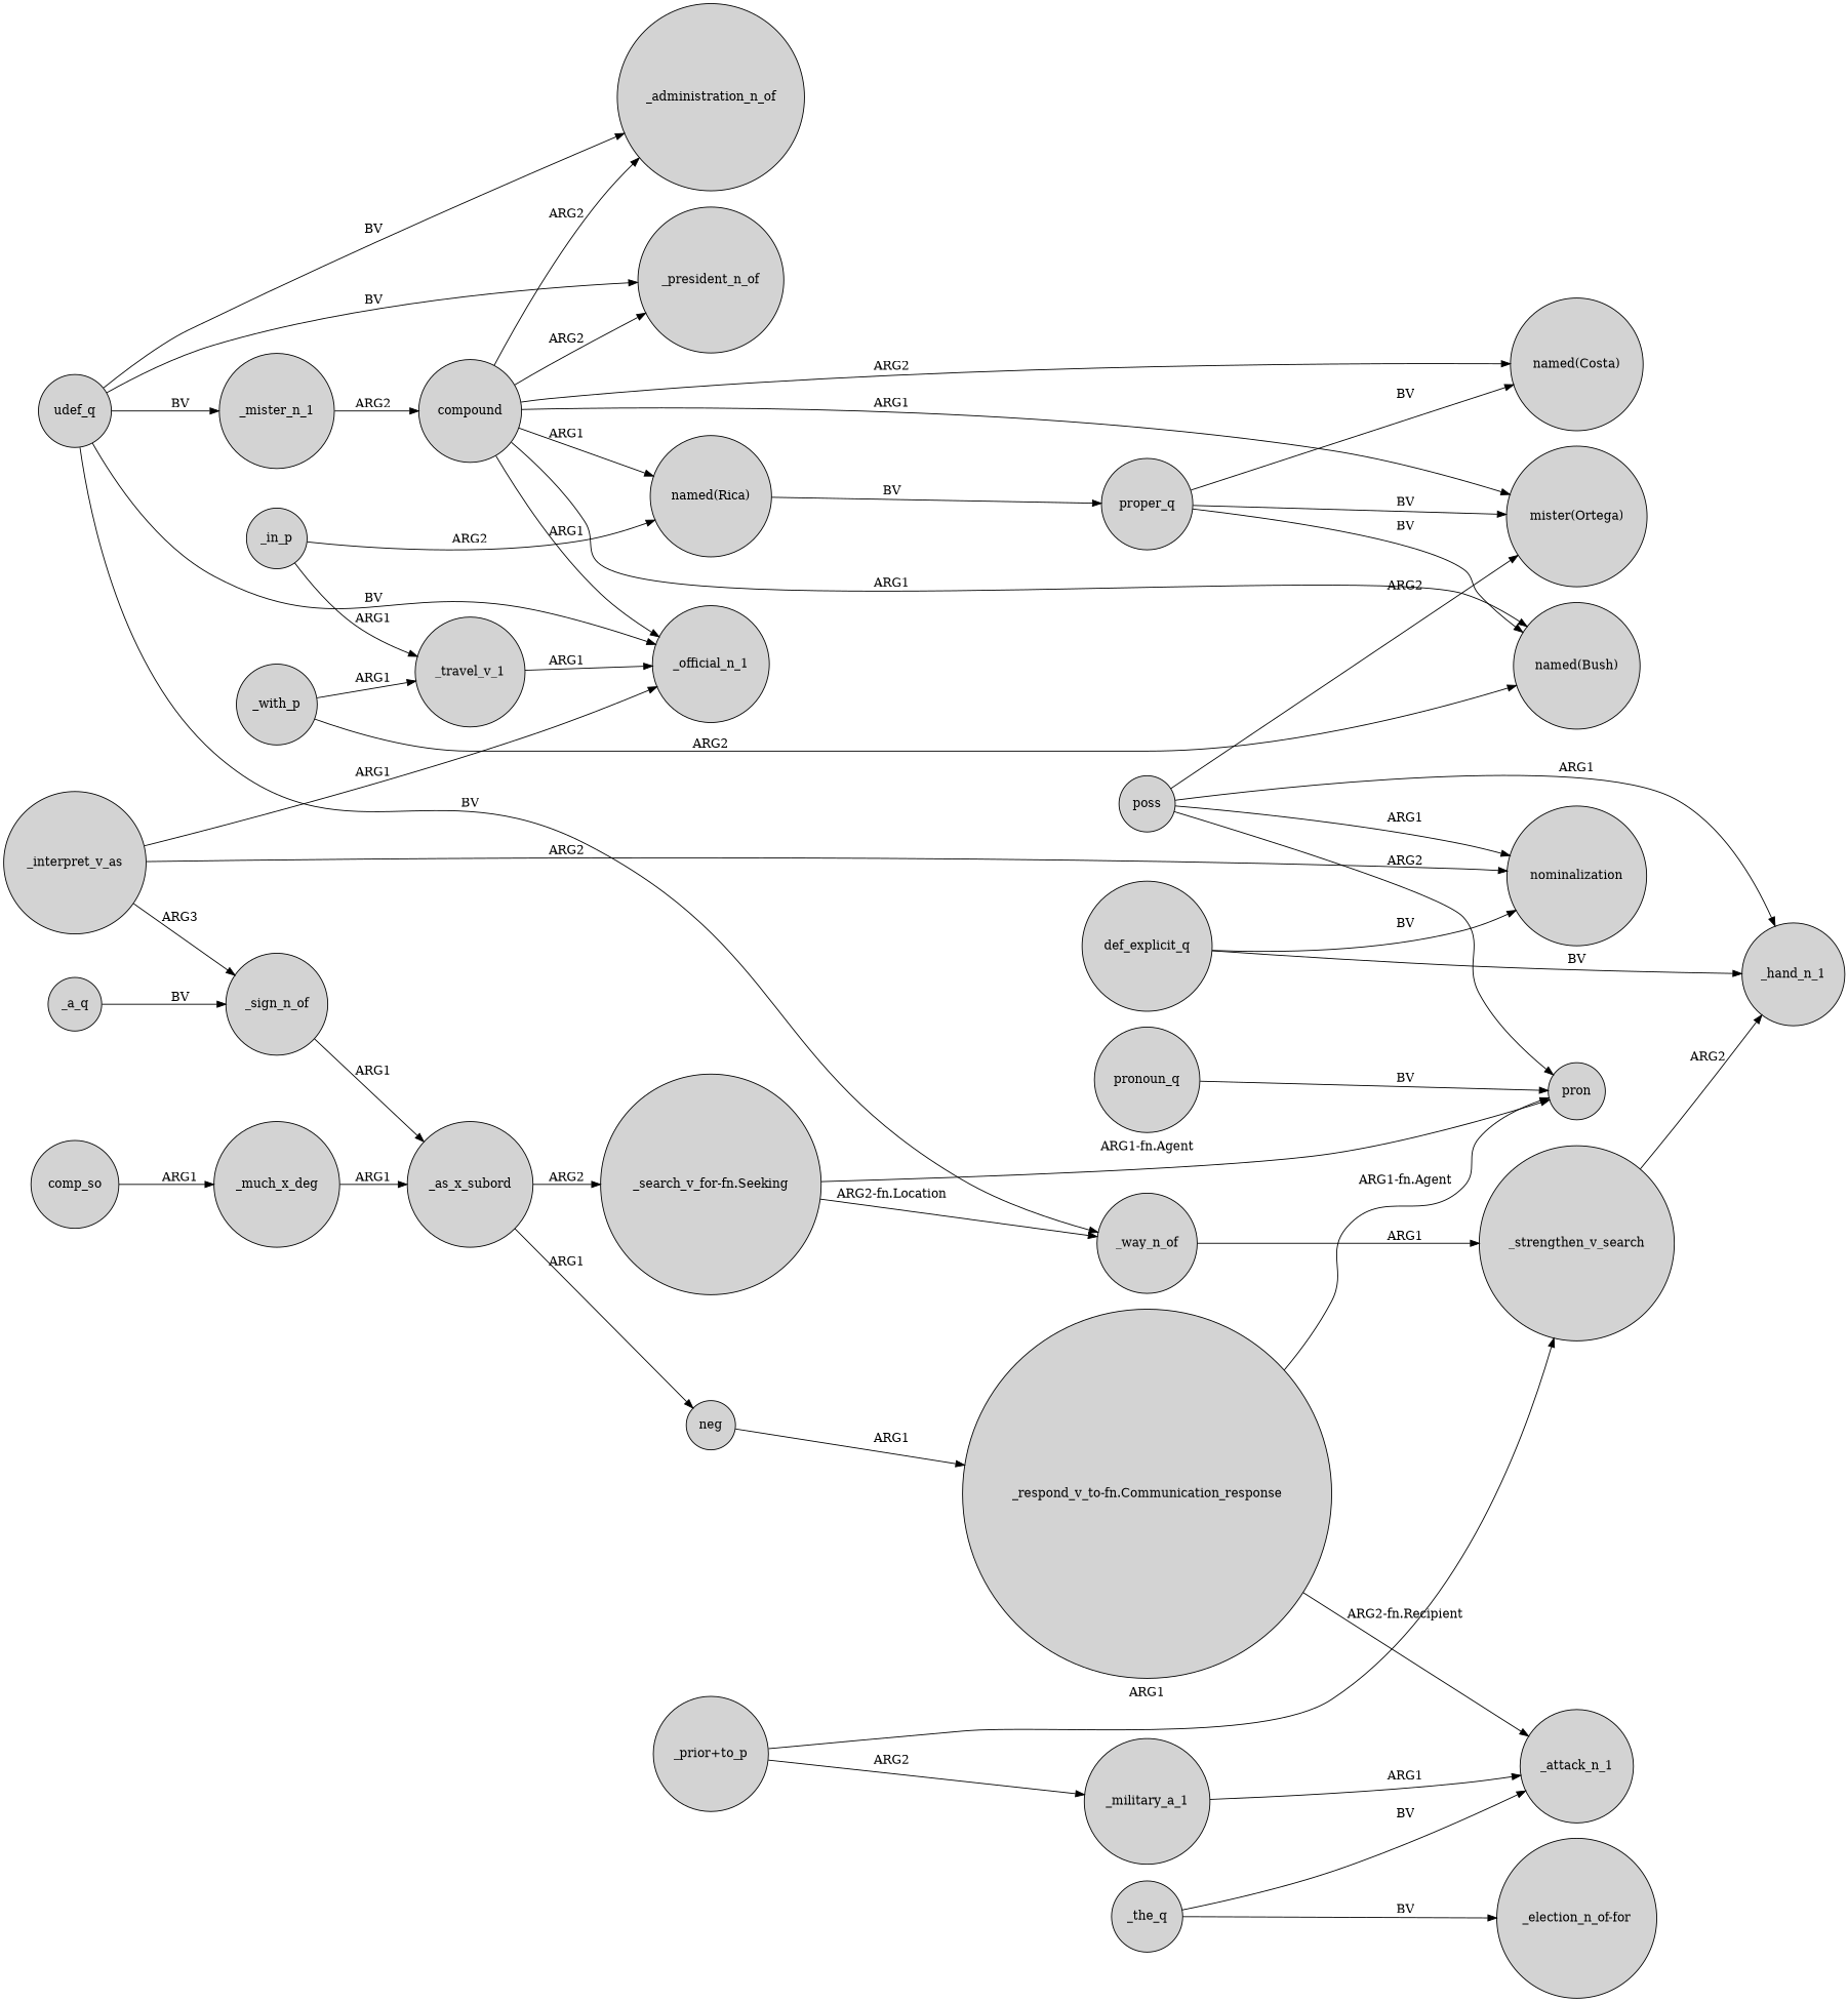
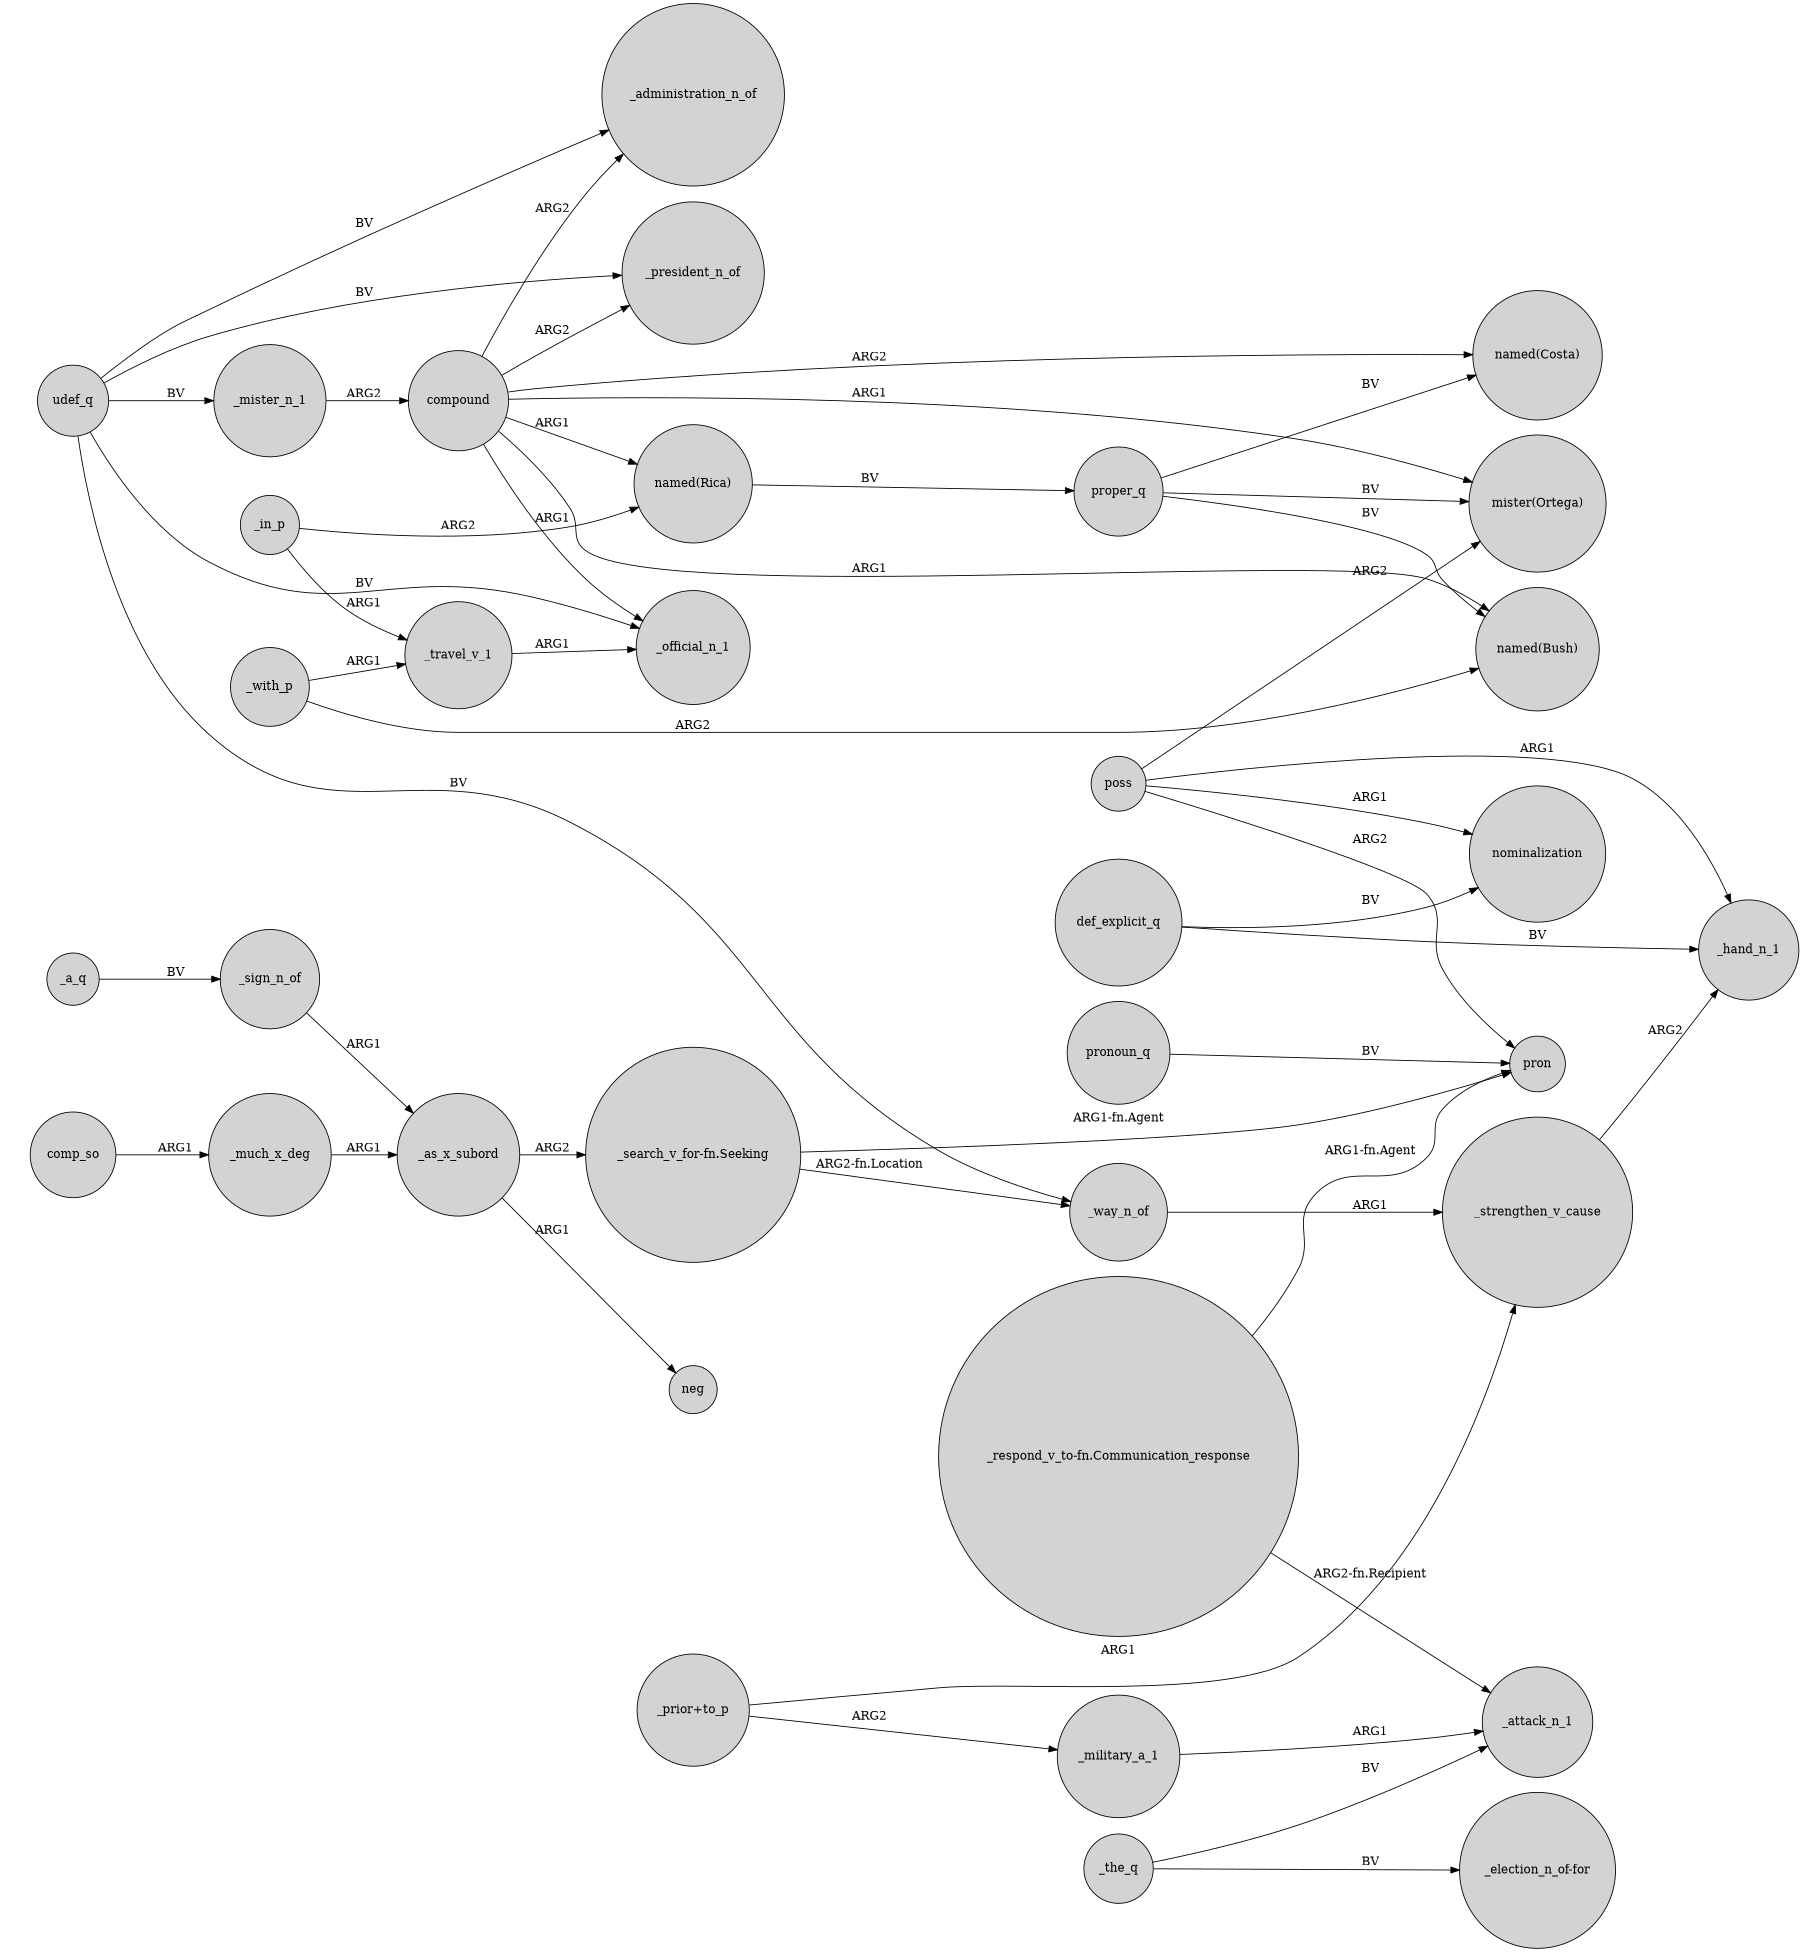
  digraph {
    rankdir=LR
    node [shape=circle style=filled]
    udef_q
    _administration_n_of
    _president_n_of
    _way_n_of
    _mister_n_1
    _official_n_1
-   _strengthen_v_cause [label=_strengthen_v_search]
+   _strengthen_v_cause
    compound
    "_respond_v_to-fn.Communication_response"
    _attack_n_1
    pron
    comp_so
    _much_x_deg
    _as_x_subord
    neg
    "_search_v_for-fn.Seeking"
    "named(Costa)"
    n18 [label="mister(Ortega)"]
    "named(Bush)"
    "named(Rica)"
    proper_q
    poss
    nominalization
    _hand_n_1
-   _interpret_v_as
    _sign_n_of
    _the_q
    "_election_n_of-for"
    _military_a_1
    "_prior+to_p"
    _a_q
    _with_p
    _travel_v_1
    _in_p
    pronoun_q
    def_explicit_q
    udef_q -> _administration_n_of [label=BV]
    udef_q -> _president_n_of [label=BV]
    udef_q -> _way_n_of [label=BV]
    udef_q -> _mister_n_1 [label=BV]
    udef_q -> _official_n_1 [label=BV]
    _way_n_of -> _strengthen_v_cause [label=ARG1]
    _mister_n_1 -> compound [label=ARG2]
    _strengthen_v_cause -> _hand_n_1 [label=ARG2]
    compound -> _administration_n_of [label=ARG2]
    compound -> _president_n_of [label=ARG2]
    compound -> _official_n_1 [label=ARG1]
    compound -> "named(Costa)" [label=ARG2]
    compound -> n18 [label=ARG1]
    compound -> "named(Bush)" [label=ARG1]
    compound -> "named(Rica)" [label=ARG1]
    "_respond_v_to-fn.Communication_response" -> _attack_n_1 [label="ARG2-fn.Recipient"]
    "_respond_v_to-fn.Communication_response" -> pron [label="ARG1-fn.Agent"]
    comp_so -> _much_x_deg [label=ARG1]
    _much_x_deg -> _as_x_subord [label=ARG1]
    _as_x_subord -> neg [label=ARG1]
    _as_x_subord -> "_search_v_for-fn.Seeking" [label=ARG2]
-   neg -> "_respond_v_to-fn.Communication_response" [label=ARG1]
    "_search_v_for-fn.Seeking" -> _way_n_of [label="ARG2-fn.Location"]
    "_search_v_for-fn.Seeking" -> pron [label="ARG1-fn.Agent"]
    "named(Rica)" -> proper_q [label=BV]
    proper_q -> "named(Costa)" [label=BV]
    proper_q -> n18 [label=BV]
    proper_q -> "named(Bush)" [label=BV]
    poss -> pron [label=ARG2]
    poss -> n18 [label=ARG2]
    poss -> nominalization [label=ARG1]
    poss -> _hand_n_1 [label=ARG1]
-   _interpret_v_as -> _official_n_1 [label=ARG1]
-   _interpret_v_as -> nominalization [label=ARG2]
-   _interpret_v_as -> _sign_n_of [label=ARG3]
    _sign_n_of -> _as_x_subord [label=ARG1]
    _the_q -> _attack_n_1 [label=BV]
    _the_q -> "_election_n_of-for" [label=BV]
    _military_a_1 -> _attack_n_1 [label=ARG1]
    "_prior+to_p" -> _strengthen_v_cause [label=ARG1]
    "_prior+to_p" -> _military_a_1 [label=ARG2]
    _a_q -> _sign_n_of [label=BV]
    _with_p -> "named(Bush)" [label=ARG2]
    _with_p -> _travel_v_1 [label=ARG1]
    _travel_v_1 -> _official_n_1 [label=ARG1]
    _in_p -> "named(Rica)" [label=ARG2]
    _in_p -> _travel_v_1 [label=ARG1]
    pronoun_q -> pron [label=BV]
    def_explicit_q -> nominalization [label=BV]
    def_explicit_q -> _hand_n_1 [label=BV]
  }
